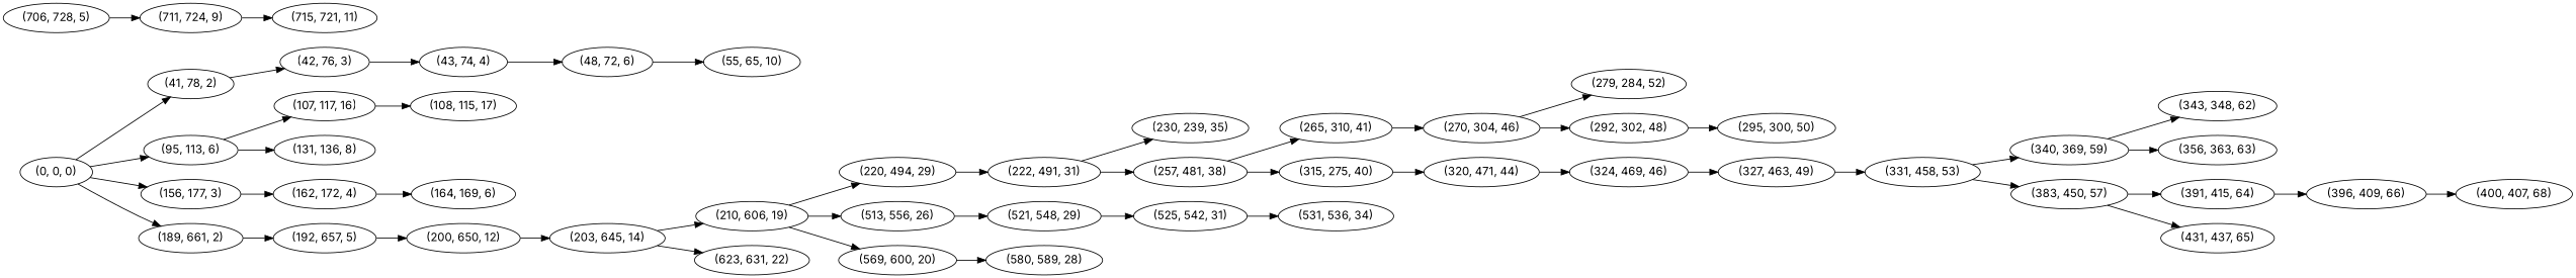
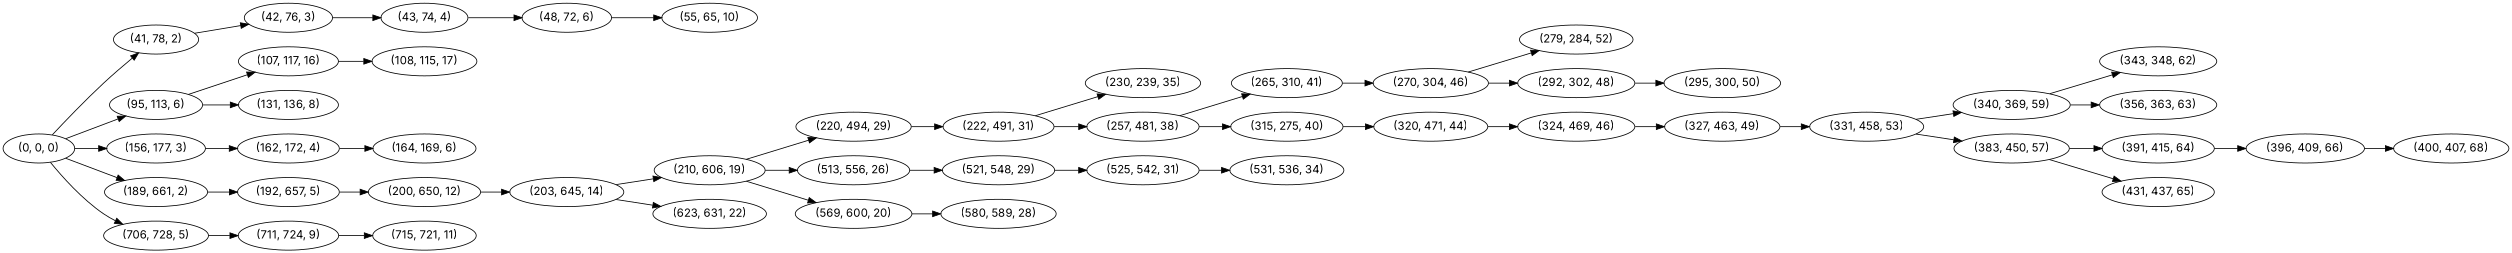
  digraph {
    fontname=Inter
    rankdir=LR
    node [fontname=Inter]
    edge [fontname=Inter]
    "(0, 0, 0)"
    "(41, 78, 2)"
    n3 [label="(95, 113, 6)"]
    "(156, 177, 3)"
    "(189, 661, 2)"
    "(706, 728, 5)"
    "(42, 76, 3)"
    "(107, 117, 16)"
    "(131, 136, 8)"
    "(162, 172, 4)"
    "(192, 657, 5)"
    "(711, 724, 9)"
    "(43, 74, 4)"
    "(48, 72, 6)"
    "(55, 65, 10)"
    "(108, 115, 17)"
    "(164, 169, 6)"
    "(200, 650, 12)"
    "(203, 645, 14)"
    "(210, 606, 19)"
    "(623, 631, 22)"
    "(220, 494, 29)"
    "(513, 556, 26)"
    "(569, 600, 20)"
    "(222, 491, 31)"
    "(521, 548, 29)"
    "(580, 589, 28)"
    "(230, 239, 35)"
    "(257, 481, 38)"
    "(265, 310, 41)"
    n31 [label="(315, 275, 40)"]
    "(270, 304, 46)"
    "(320, 471, 44)"
    "(279, 284, 52)"
    "(292, 302, 48)"
    "(295, 300, 50)"
    "(324, 469, 46)"
    "(327, 463, 49)"
    "(331, 458, 53)"
    "(340, 369, 59)"
    "(383, 450, 57)"
    "(343, 348, 62)"
    "(356, 363, 63)"
    "(391, 415, 64)"
    "(431, 437, 65)"
    "(396, 409, 66)"
    "(400, 407, 68)"
    "(525, 542, 31)"
    "(531, 536, 34)"
    "(715, 721, 11)"
    "(0, 0, 0)" -> "(41, 78, 2)"
    "(0, 0, 0)" -> n3
    "(0, 0, 0)" -> "(156, 177, 3)"
    "(0, 0, 0)" -> "(189, 661, 2)"
+   "(0, 0, 0)" -> "(706, 728, 5)"
    "(41, 78, 2)" -> "(42, 76, 3)"
    n3 -> "(107, 117, 16)"
    n3 -> "(131, 136, 8)"
    "(156, 177, 3)" -> "(162, 172, 4)"
    "(189, 661, 2)" -> "(192, 657, 5)"
    "(706, 728, 5)" -> "(711, 724, 9)"
    "(42, 76, 3)" -> "(43, 74, 4)"
    "(107, 117, 16)" -> "(108, 115, 17)"
    "(162, 172, 4)" -> "(164, 169, 6)"
    "(192, 657, 5)" -> "(200, 650, 12)"
    "(711, 724, 9)" -> "(715, 721, 11)"
    "(43, 74, 4)" -> "(48, 72, 6)"
    "(48, 72, 6)" -> "(55, 65, 10)"
    "(200, 650, 12)" -> "(203, 645, 14)"
    "(203, 645, 14)" -> "(210, 606, 19)"
    "(203, 645, 14)" -> "(623, 631, 22)"
    "(210, 606, 19)" -> "(220, 494, 29)"
    "(210, 606, 19)" -> "(513, 556, 26)"
    "(210, 606, 19)" -> "(569, 600, 20)"
    "(220, 494, 29)" -> "(222, 491, 31)"
    "(513, 556, 26)" -> "(521, 548, 29)"
    "(569, 600, 20)" -> "(580, 589, 28)"
    "(222, 491, 31)" -> "(230, 239, 35)"
    "(222, 491, 31)" -> "(257, 481, 38)"
    "(521, 548, 29)" -> "(525, 542, 31)"
    "(257, 481, 38)" -> "(265, 310, 41)"
    "(257, 481, 38)" -> n31
    "(265, 310, 41)" -> "(270, 304, 46)"
    n31 -> "(320, 471, 44)"
    "(270, 304, 46)" -> "(279, 284, 52)"
    "(270, 304, 46)" -> "(292, 302, 48)"
    "(320, 471, 44)" -> "(324, 469, 46)"
    "(292, 302, 48)" -> "(295, 300, 50)"
    "(324, 469, 46)" -> "(327, 463, 49)"
    "(327, 463, 49)" -> "(331, 458, 53)"
    "(331, 458, 53)" -> "(340, 369, 59)"
    "(331, 458, 53)" -> "(383, 450, 57)"
    "(340, 369, 59)" -> "(343, 348, 62)"
    "(340, 369, 59)" -> "(356, 363, 63)"
    "(383, 450, 57)" -> "(391, 415, 64)"
    "(383, 450, 57)" -> "(431, 437, 65)"
    "(391, 415, 64)" -> "(396, 409, 66)"
    "(396, 409, 66)" -> "(400, 407, 68)"
    "(525, 542, 31)" -> "(531, 536, 34)"
  }
